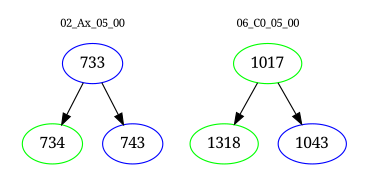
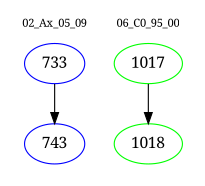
  digraph {
    fontname="Noto Serif"
    node [color=blue fontname="Noto Serif"]
    edge [color=black fontname="Noto Serif"]
    n1 [label=733]
-   n2 [color=green label=734]
    n3 [label=743]
    n4 [color=green label=1017]
-   n5 [color=green label=1318]
-   n6 [label=1043]
+   n5 [color=green label=1018]
    subgraph cluster_1 {
      color=white
      fontsize=10
-     label="02_Ax_05_00"
+     label="02_Ax_05_09"
      n1
-     n2
      n3
    }
    subgraph cluster_2 {
      color=white
      fontsize=10
-     label="06_C0_05_00"
+     label="06_C0_95_00"
      n4
      n5
-     n6
    }
-   n1 -> n2
    n1 -> n3
    n4 -> n5
-   n4 -> n6
  }
